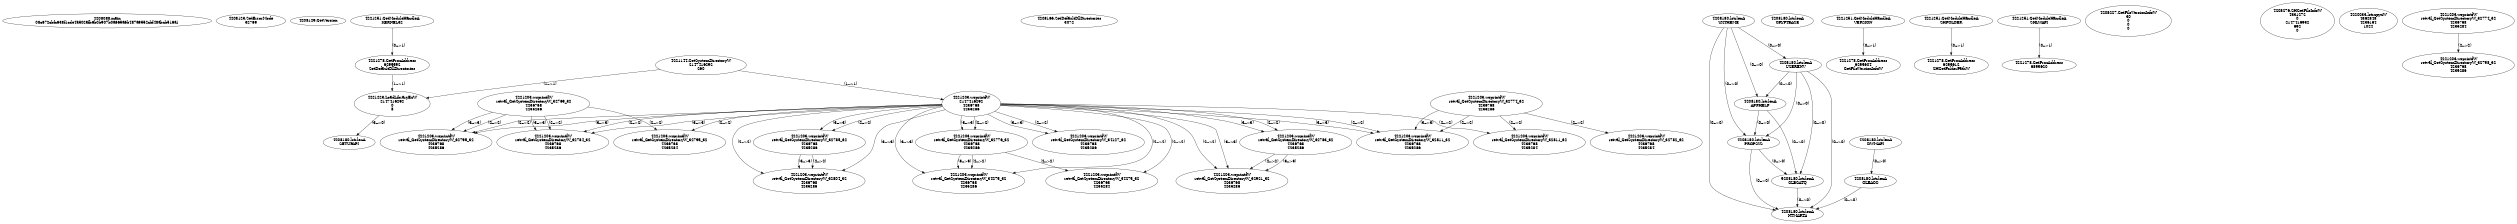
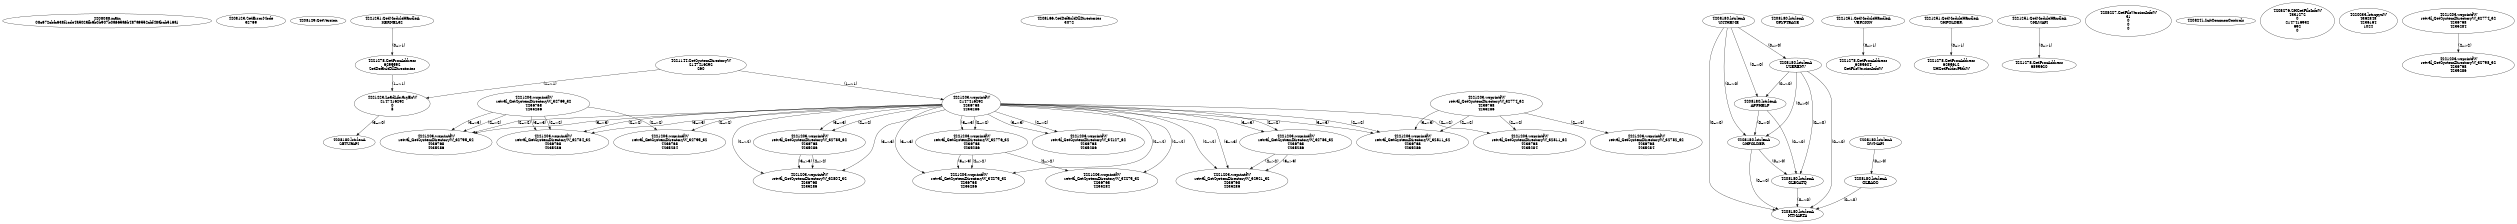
  digraph {
    n1 [label="4208088.main\n08c672cbfc638f1cde4a502afb6b0b907b0a665a6b487a9552cbf48abcb516a1"]
    n2 [label="4208123.SetErrorMode\n32769"]
    n3 [label="4208129.GetVersion\n"]
    n4 [label="4221251.GetModuleHandleA\nKERNEL32"]
    n5 [label="4221278.GetProcAddress\n6295592\nSetDefaultDllDirectories"]
    n6 [label="4221223.LoadLibraryExW\n2147416292\n0\n8"]
    n7 [label="4208166.SetDefaultDllDirectories\n3072"]
    n8 [label="4221144.GetSystemDirectoryW\n2147416292\n260"]
    n9 [label="4221203.wsprintfW\n2147416292\n4236768\n4235286"]
    n10 [label="4221203.wsprintfW\nretval_GetSystemDirectoryW_34127_32\n4236768\n4235286"]
    n11 [label="4221203.wsprintfW\nretval_GetSystemDirectoryW_32785_32\n4236768\n4235286"]
    n12 [label="4221203.wsprintfW\nretval_GetSystemDirectoryW_32783_32\n4236768\n4235286"]
    n13 [label="4221203.wsprintfW\nretval_GetSystemDirectoryW_32921_32\n4236768\n4235286"]
    n14 [label="4221203.wsprintfW\nretval_GetSystemDirectoryW_32776_32\n4236768\n4235286"]
    n15 [label="4221203.wsprintfW\nretval_GetSystemDirectoryW_34275_32\n4236768\n4235284"]
    n16 [label="4221203.wsprintfW\nretval_GetSystemDirectoryW_34275_32\n4236768\n4235286"]
    n17 [label="4221203.wsprintfW\nretval_GetSystemDirectoryW_32784_32\n4236768\n4235286"]
    n18 [label="4221203.wsprintfW\nretval_GetSystemDirectoryW_32795_32\n4236768\n4235286"]
    n19 [label="4221203.wsprintfW\nretval_GetSystemDirectoryW_32795_32\n4236768\n4235284"]
    n20 [label="4221203.wsprintfW\nretval_GetSystemDirectoryW_32811_32\n4236768\n4235286"]
    n21 [label="4221203.wsprintfW\nretval_GetSystemDirectoryW_32811_32\n4236768\n4235284"]
    n22 [label="4221203.wsprintfW\nretval_GetSystemDirectoryW_32804_32\n4236768\n4235286"]
    n23 [label="4208180.lstrlenA\nSETUPAPI"]
    n24 [label="4208180.lstrlenA\nUXTHEME"]
    n25 [label="4208180.lstrlenA\nUSERENV"]
    n26 [label="4208180.lstrlenA\nAPPHELP"]
-   n27 [label="4208180.lstrlenA\nPROPSYS"]
+   n27 [label="4208180.lstrlenA\nSHFOLDER"]
    n28 [label="4208180.lstrlenA\nNTMARTA"]
-   n29 [label="5208180.lstrlenA\nCLBCATQ"]
+   n29 [label="4208180.lstrlenA\nCLBCATQ"]
    n30 [label="4208180.lstrlenA\nDWMAPI"]
    n31 [label="4208180.lstrlenA\nOLEACC"]
    n32 [label="4208180.lstrlenA\nCRYPTBASE"]
    n33 [label="4221251.GetModuleHandleA\nVERSION"]
    n34 [label="4221278.GetProcAddress\n6295604\nGetFileVersionInfoW"]
    n35 [label="4221251.GetModuleHandleA\nSHFOLDER"]
    n36 [label="4221278.GetProcAddress\n6295612\nSHGetFolderPathW"]
    n37 [label="4221251.GetModuleHandleA\nSHLWAPI"]
    n38 [label="4221278.GetProcAddress\n6895620\n"]
-   n39 [label="4208227.GetFileVersionInfoW\n30\n0\n0\n0"]
+   n39 [label="4208227.GetFileVersionInfoW\n31\n0\n0\n0"]
+   n40 [label="4208241.InitCommonControls\n"]
    n41 [label="4208276.SHGetFileInfoW\n4331272\n0\n2147416932\n692\n0"]
    n42 [label="4220233.lstrcpynW\n4362848\n4236164\n1024"]
    n43 [label="4221203.wsprintfW\nretval_GetSystemDirectoryW_32769_32\n4236768\n4235286"]
    n44 [label="4221203.wsprintfW\nretval_GetSystemDirectoryW_32774_32\n4236768\n4235286"]
    n45 [label="4221203.wsprintfW\nretval_GetSystemDirectoryW_32782_32\n4236768\n4235284"]
    n46 [label="4221203.wsprintfW\nretval_GetSystemDirectoryW_32774_32\n4236768\n4235284"]
    n47 [label="4221203.wsprintfW\nretval_GetSystemDirectoryW_32798_32\n4236768\n4235286"]
    n4 -> n5 [label="(0-->1)"]
    n5 -> n6 [label="(1-->1)"]
    n6 -> n23 [label="(3-->0)"]
    n8 -> n6 [label="(1-->1)"]
    n8 -> n9 [label="(1-->1)"]
    n9 -> n10 [label="(2-->2)"]
    n9 -> n10 [label="(3-->3)"]
    n9 -> n11 [label="(2-->2)"]
    n9 -> n11 [label="(3-->3)"]
    n9 -> n12 [label="(2-->2)"]
    n9 -> n12 [label="(3-->3)"]
    n9 -> n13 [label="(2-->2)"]
    n9 -> n13 [label="(3-->3)"]
    n9 -> n14 [label="(2-->2)"]
    n9 -> n14 [label="(3-->3)"]
    n9 -> n15 [label="(2-->2)"]
    n9 -> n16 [label="(2-->2)"]
    n9 -> n16 [label="(3-->3)"]
    n9 -> n17 [label="(2-->2)"]
    n9 -> n17 [label="(3-->3)"]
    n9 -> n18 [label="(2-->2)"]
    n9 -> n18 [label="(3-->3)"]
    n9 -> n19 [label="(2-->2)"]
    n9 -> n20 [label="(2-->2)"]
    n9 -> n20 [label="(3-->3)"]
    n9 -> n21 [label="(2-->2)"]
    n9 -> n22 [label="(2-->2)"]
    n9 -> n22 [label="(3-->3)"]
    n11 -> n22 [label="(2-->2)"]
    n11 -> n22 [label="(3-->3)"]
    n12 -> n13 [label="(2-->2)"]
    n12 -> n13 [label="(3-->3)"]
    n14 -> n15 [label="(2-->2)"]
    n14 -> n16 [label="(2-->2)"]
    n14 -> n16 [label="(3-->3)"]
    n24 -> n25 [label="(0-->0)"]
    n24 -> n26 [label="(0-->0)"]
    n24 -> n27 [label="(0-->0)"]
    n24 -> n28 [label="(0-->0)"]
    n25 -> n26 [label="(0-->0)"]
    n25 -> n27 [label="(0-->0)"]
    n25 -> n28 [label="(0-->0)"]
    n25 -> n29 [label="(0-->0)"]
    n26 -> n27 [label="(0-->0)"]
    n26 -> n29 [label="(0-->0)"]
    n27 -> n28 [label="(0-->0)"]
    n27 -> n29 [label="(0-->0)"]
    n29 -> n28 [label="(0-->0)"]
    n30 -> n31 [label="(0-->0)"]
    n31 -> n28 [label="(0-->0)"]
    n33 -> n34 [label="(0-->1)"]
    n35 -> n36 [label="(0-->1)"]
    n37 -> n38 [label="(0-->1)"]
    n43 -> n17 [label="(2-->2)"]
    n43 -> n17 [label="(3-->3)"]
    n43 -> n18 [label="(2-->2)"]
    n43 -> n18 [label="(3-->3)"]
    n43 -> n19 [label="(2-->2)"]
    n44 -> n20 [label="(2-->2)"]
    n44 -> n20 [label="(3-->3)"]
    n44 -> n21 [label="(2-->2)"]
    n44 -> n45 [label="(2-->2)"]
    n46 -> n47 [label="(2-->2)"]
  }
